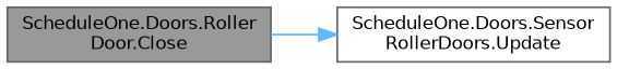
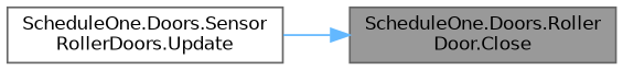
  digraph {
    rankdir=RL
    node [fontname=Helvetica fontsize=10 shape=box style=filled]
    n1 [color=gray40 fillcolor=grey60 fontcolor=black height=0.2 label="ScheduleOne.Doors.Roller\lDoor.Close" width=0.4]
    n2 [color=grey40 fillcolor=white height=0.2 label="ScheduleOne.Doors.Sensor\lRollerDoors.Update" width=0.4]
-   n2 -> n1 [color=steelblue1 dir=back fontname=Helvetica fontsize=10 labelfontname=Helvetica labelfontsize=10 style=solid]
+   n1 -> n2 [color=steelblue1 dir=back fontname=Helvetica fontsize=10 labelfontname=Helvetica labelfontsize=10 style=solid]
  }
